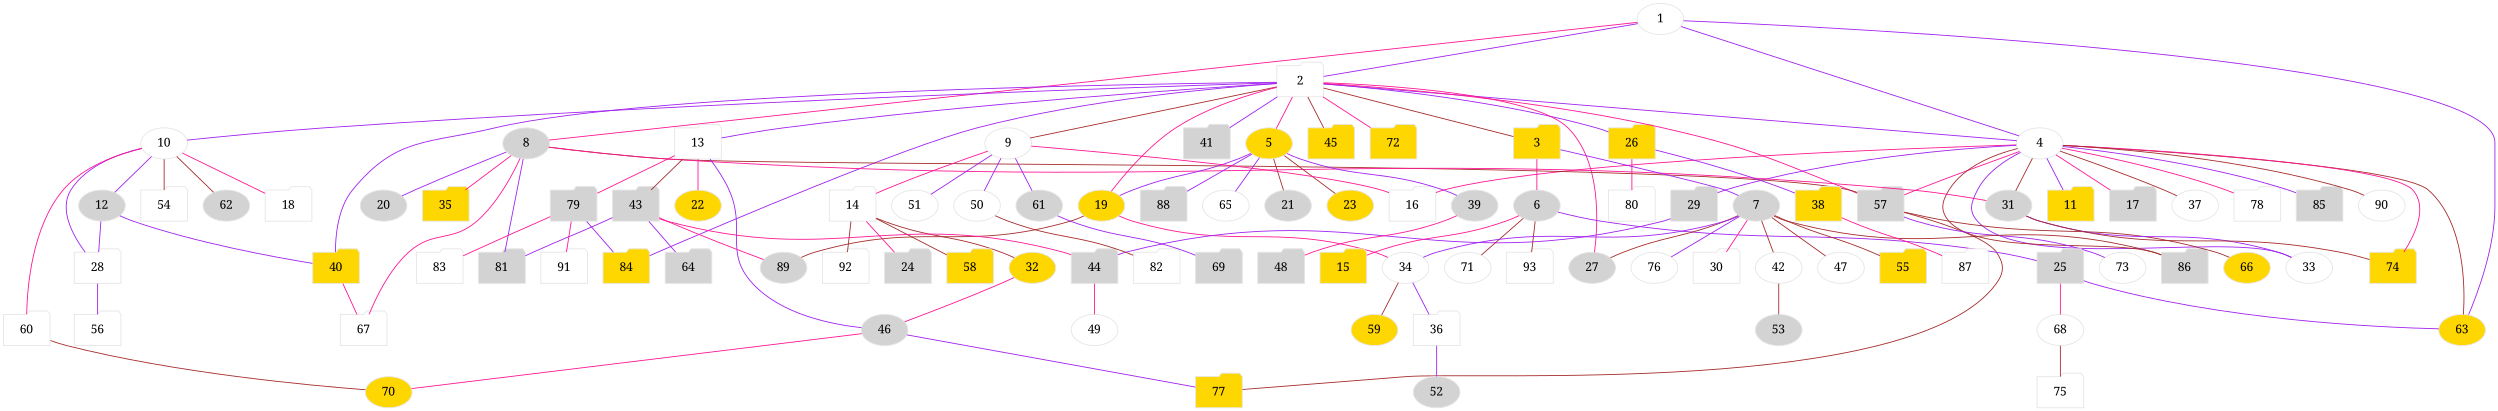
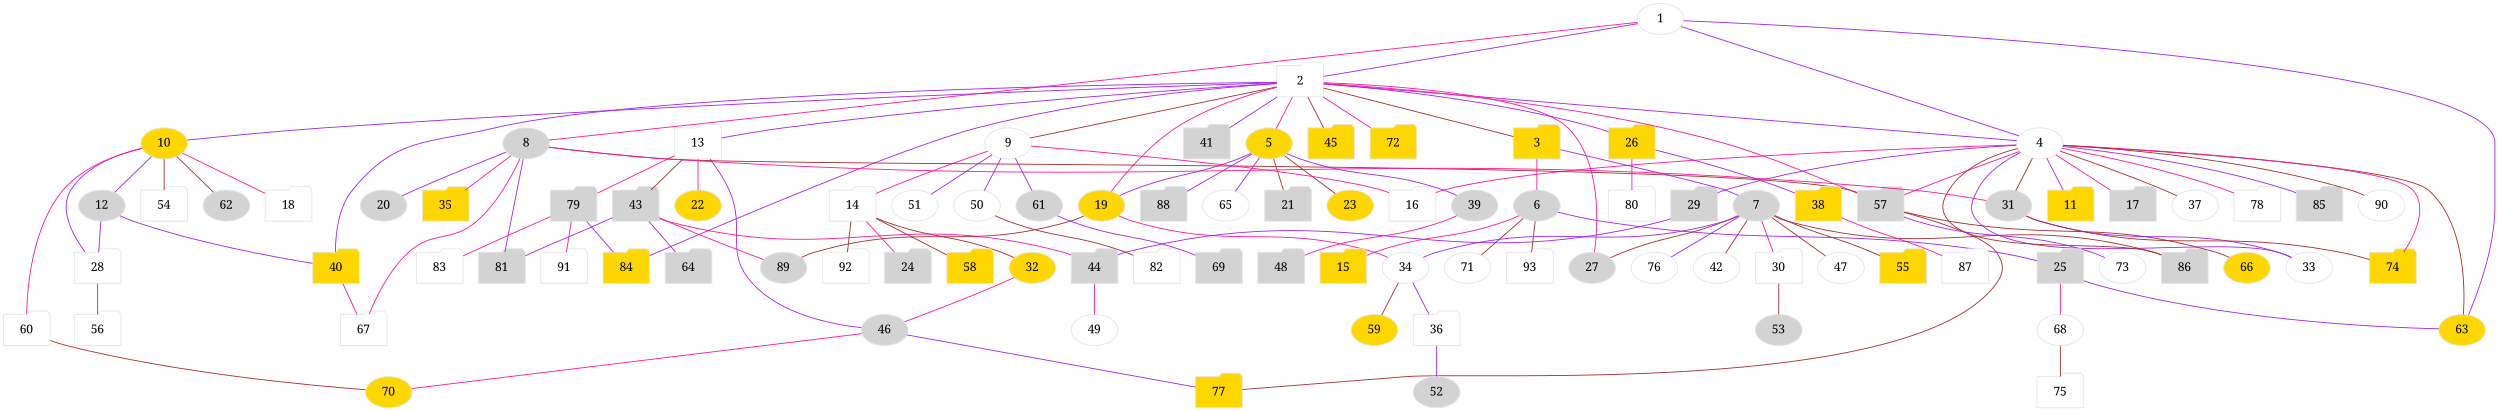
  graph {
    fontname="Noto Serif"
    node [color=gray90 fillcolor=white fontname="Noto Serif" shape=folder style=filled]
    edge [color=purple fontname="Noto Serif"]
    1 [shape=ellipse]
    2
    4 [shape=ellipse]
    8 [fillcolor=lightgrey shape=ellipse]
    63 [fillcolor=gold shape=ellipse]
    3 [fillcolor=gold]
    5 [fillcolor=gold shape=ellipse]
    9 [shape=ellipse]
-   10 [shape=ellipse]
+   10 [fillcolor=gold shape=ellipse]
    13
    19 [fillcolor=gold shape=ellipse]
    26 [fillcolor=gold]
    27 [fillcolor=lightgrey shape=ellipse]
    40 [fillcolor=gold]
    41 [fillcolor=lightgrey]
    45 [fillcolor=gold]
    57 [fillcolor=lightgrey]
    72 [fillcolor=gold]
    84 [fillcolor=gold]
    11 [fillcolor=gold]
    16
    17 [fillcolor=lightgrey]
    29 [fillcolor=lightgrey]
    31 [fillcolor=lightgrey shape=ellipse]
    33 [shape=ellipse]
    37 [shape=ellipse]
    74 [fillcolor=gold]
    78
    85 [fillcolor=lightgrey]
    86 [fillcolor=lightgrey]
    90 [shape=ellipse]
    20 [fillcolor=lightgrey shape=ellipse]
    35 [fillcolor=gold]
    67
    81 [fillcolor=lightgrey]
    6 [fillcolor=lightgrey shape=ellipse]
    7 [fillcolor=lightgrey shape=ellipse]
-   21 [fillcolor=lightgrey shape=ellipse]
+   21 [fillcolor=lightgrey]
    23 [fillcolor=gold shape=ellipse]
    39 [fillcolor=lightgrey shape=ellipse]
    65 [shape=ellipse]
    88 [fillcolor=lightgrey]
    14
    50 [shape=ellipse]
    51 [shape=ellipse]
    61 [fillcolor=lightgrey shape=ellipse]
    12 [fillcolor=lightgrey shape=ellipse]
    18
    28
    54
    60
    62 [fillcolor=lightgrey shape=ellipse]
    22 [fillcolor=gold shape=ellipse]
    43 [fillcolor=lightgrey]
    46 [fillcolor=lightgrey shape=ellipse]
    79 [fillcolor=lightgrey]
    34 [shape=ellipse]
    89 [fillcolor=lightgrey shape=ellipse]
    38 [fillcolor=gold]
    80
    77 [fillcolor=gold]
    66 [fillcolor=gold shape=ellipse]
    73 [shape=ellipse]
    25 [fillcolor=lightgrey]
    15 [fillcolor=gold]
    71 [shape=ellipse]
    93
    30
    42 [shape=ellipse]
    47 [shape=ellipse]
    55 [fillcolor=gold]
    76 [shape=ellipse]
    68 [shape=ellipse]
    44 [fillcolor=lightgrey]
    48 [fillcolor=lightgrey]
    53 [fillcolor=lightgrey shape=ellipse]
    36
    59 [fillcolor=gold shape=ellipse]
    24 [fillcolor=lightgrey]
    32 [fillcolor=gold shape=ellipse]
    58 [fillcolor=gold]
    92
    82
    69 [fillcolor=lightgrey]
    56
    70 [fillcolor=gold shape=ellipse]
    64 [fillcolor=lightgrey]
    83
    91
    75
    87
    49 [shape=ellipse]
    52 [fillcolor=lightgrey shape=ellipse]
    1 -- 2
    1 -- 4
    1 -- 8 [color=deeppink]
    1 -- 63
    2 -- 4
    2 -- 3 [color=brown]
    2 -- 5 [color=deeppink]
    2 -- 9 [color=brown]
    2 -- 10
    2 -- 13
    2 -- 19 [color=deeppink]
    2 -- 26
    2 -- 27 [color=deeppink]
    2 -- 40
    2 -- 41
    2 -- 45 [color=brown]
    2 -- 57 [color=deeppink]
    2 -- 72 [color=deeppink]
    2 -- 84
    4 -- 63 [color=brown]
    4 -- 57 [color=deeppink]
    4 -- 11
    4 -- 16 [color=deeppink]
    4 -- 17 [color=deeppink]
    4 -- 29
    4 -- 31 [color=brown]
    4 -- 33
    4 -- 37 [color=brown]
    4 -- 74 [color=deeppink]
    4 -- 78 [color=deeppink]
    4 -- 85
    4 -- 86 [color=brown]
    4 -- 90 [color=brown]
    8 -- 57 [color=brown]
    8 -- 31 [color=deeppink]
    8 -- 20
    8 -- 35 [color=deeppink]
    8 -- 67 [color=deeppink]
    8 -- 81
    3 -- 6 [color=deeppink]
    3 -- 7
    5 -- 19
    5 -- 21 [color=brown]
    5 -- 23 [color=brown]
    5 -- 39
    5 -- 65
    5 -- 88
    9 -- 16 [color=deeppink]
    9 -- 14 [color=deeppink]
    9 -- 50
    9 -- 51
    9 -- 61
    10 -- 12
    10 -- 18 [color=deeppink]
    10 -- 28
    10 -- 54 [color=brown]
    10 -- 60 [color=deeppink]
    10 -- 62 [color=brown]
    13 -- 22 [color=deeppink]
    13 -- 43 [color=brown]
    13 -- 46
    13 -- 79 [color=deeppink]
    19 -- 34 [color=deeppink]
    19 -- 89 [color=brown]
    26 -- 38
    26 -- 80 [color=deeppink]
    40 -- 67 [color=deeppink]
    57 -- 77 [color=brown]
    57 -- 66 [color=brown]
    57 -- 73
    29 -- 44
    31 -- 33
    31 -- 74 [color=brown]
    6 -- 25
    6 -- 15 [color=deeppink]
    6 -- 71 [color=brown]
    6 -- 93 [color=brown]
    7 -- 27 [color=brown]
    7 -- 86 [color=brown]
    7 -- 34
    7 -- 30 [color=deeppink]
    7 -- 42 [color=brown]
    7 -- 47 [color=brown]
    7 -- 55 [color=brown]
    7 -- 76
    39 -- 48 [color=deeppink]
    14 -- 24 [color=deeppink]
    14 -- 32 [color=brown]
    14 -- 58 [color=brown]
    14 -- 92 [color=brown]
    50 -- 82 [color=brown]
    61 -- 69
    12 -- 40
    12 -- 28
    28 -- 56
    60 -- 70 [color=brown]
    43 -- 81
    43 -- 89 [color=deeppink]
    43 -- 44 [color=deeppink]
    43 -- 64
    46 -- 77
    46 -- 70 [color=deeppink]
    79 -- 84
    79 -- 83 [color=deeppink]
    79 -- 91 [color=deeppink]
    34 -- 36
    34 -- 59 [color=brown]
    38 -- 87 [color=deeppink]
    25 -- 63
    25 -- 68 [color=deeppink]
-   42 -- 53 [color=brown]
+   30 -- 53 [color=brown]
    68 -- 75 [color=brown]
    44 -- 49 [color=deeppink]
    36 -- 52
    32 -- 46 [color=deeppink]
  }
